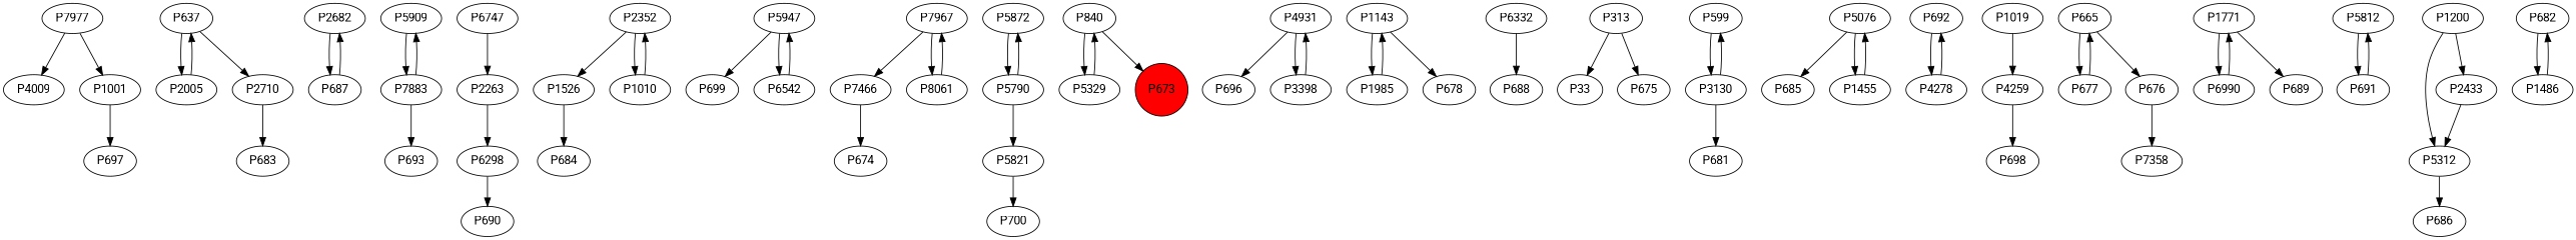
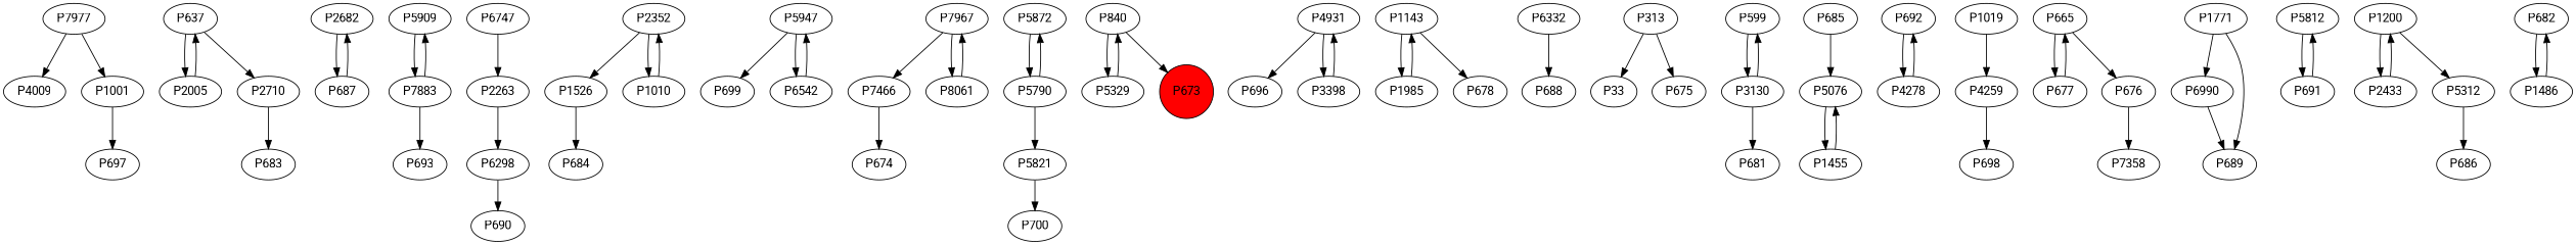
  digraph {
    fontname=Roboto
    node [fontname=Roboto]
    edge [fontname=Roboto]
    P7977
    P4009
    P1001
    P697
    P637
    P2005
    P2710
    P683
    P2682
    P687
    P5909
    P7883
    P693
    P2263
    P6298
    P690
    P6747
    P2352
    P1526
    P1010
    P684
    P5947
    P699
    P6542
    P7466
    P674
    P5872
    P5790
    P5821
    P700
    P840
    P5329
    P673 [fillcolor=red shape=circle style=filled]
    P4931
    P696
    P3398
    P1143
    P1985
    P678
    P6332
    P688
    P313
    P33
    P675
    P599
    P3130
    P681
    P5076
    P685
    P1455
    P7967
    P8061
    P692
    P4278
    P4259
    P698
    P1019
    P665
    P677
    P676
    P7358
    P1771
    P6990
    P689
    P5812
    P691
    P5312
    P686
    P682
    P1486
    P2433
    P1200
    P7977 -> P4009
    P7977 -> P1001
    P1001 -> P697
    P637 -> P2005
    P637 -> P2710
    P2005 -> P637
    P2710 -> P683
    P2682 -> P687
    P687 -> P2682
    P5909 -> P7883
    P7883 -> P5909
    P7883 -> P693
    P2263 -> P6298
    P6298 -> P690
    P6747 -> P2263
    P2352 -> P1526
    P2352 -> P1010
    P1526 -> P684
    P1010 -> P2352
    P5947 -> P699
    P5947 -> P6542
    P6542 -> P5947
    P7466 -> P674
    P5872 -> P5790
    P5790 -> P5872
    P5790 -> P5821
    P5821 -> P700
    P840 -> P5329
    P840 -> P673
    P5329 -> P840
    P4931 -> P696
    P4931 -> P3398
    P3398 -> P4931
    P1143 -> P1985
    P1143 -> P678
    P1985 -> P1143
    P6332 -> P688
    P313 -> P33
    P313 -> P675
    P599 -> P3130
    P3130 -> P599
    P3130 -> P681
-   P5076 -> P685
+   P685 -> P5076
    P5076 -> P1455
    P1455 -> P5076
    P7967 -> P7466
    P7967 -> P8061
    P8061 -> P7967
    P692 -> P4278
    P4278 -> P692
    P4259 -> P698
    P1019 -> P4259
    P665 -> P677
    P665 -> P676
    P677 -> P665
    P676 -> P7358
    P1771 -> P6990
    P1771 -> P689
-   P6990 -> P1771
+   P6990 -> P689
    P5812 -> P691
    P691 -> P5812
    P5312 -> P686
    P682 -> P1486
    P1486 -> P682
-   P2433 -> P5312
+   P2433 -> P1200
    P1200 -> P5312
    P1200 -> P2433
  }
